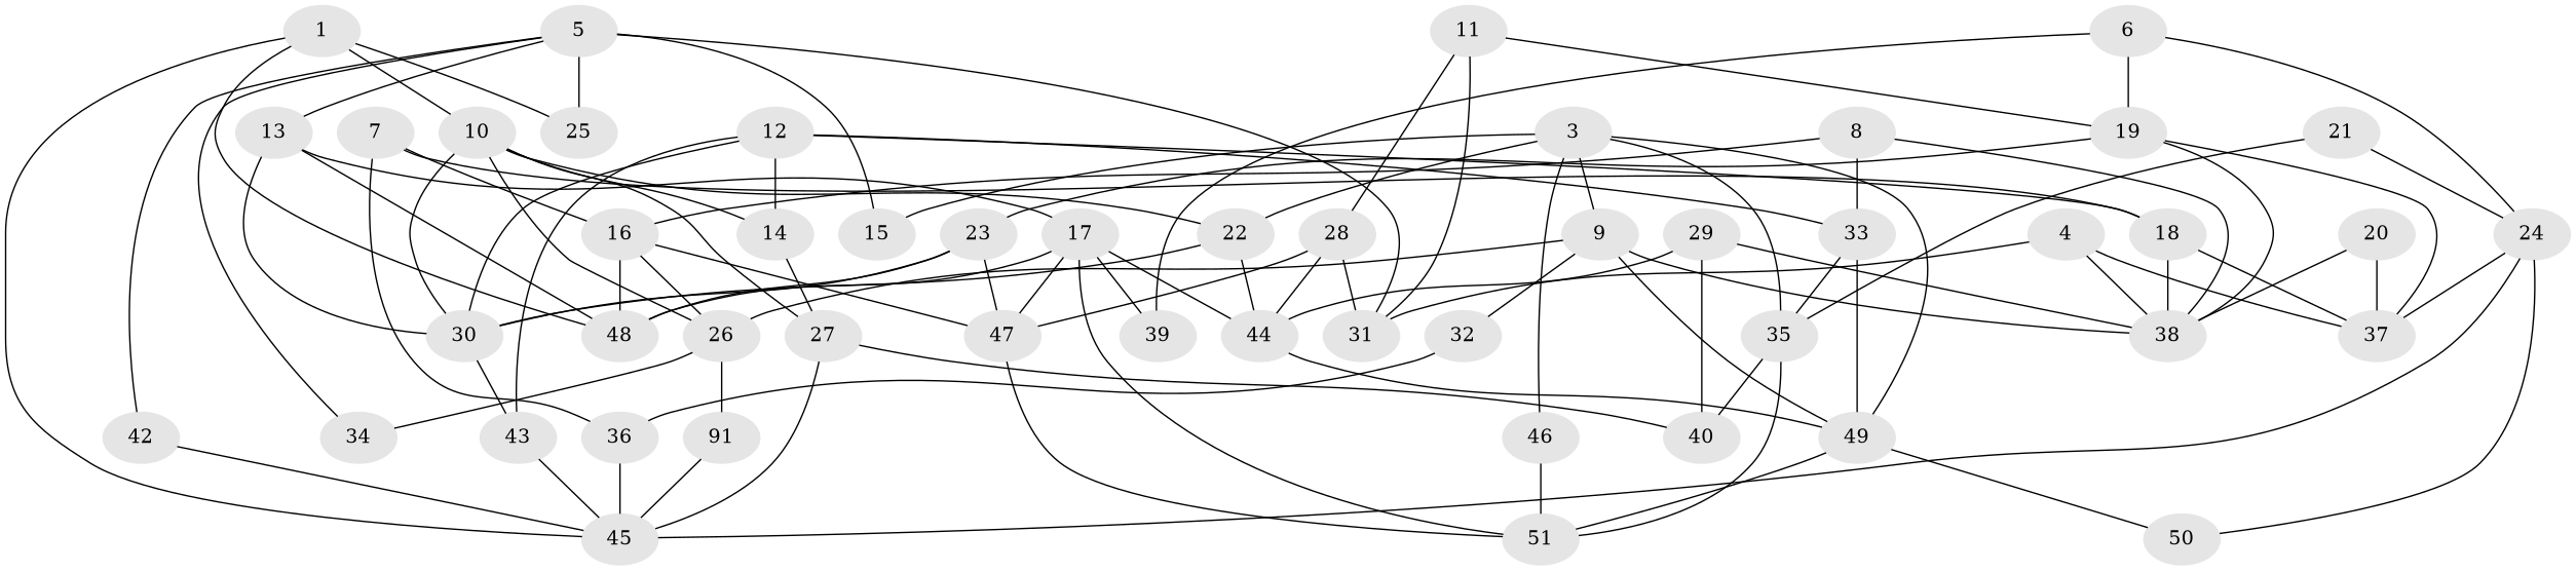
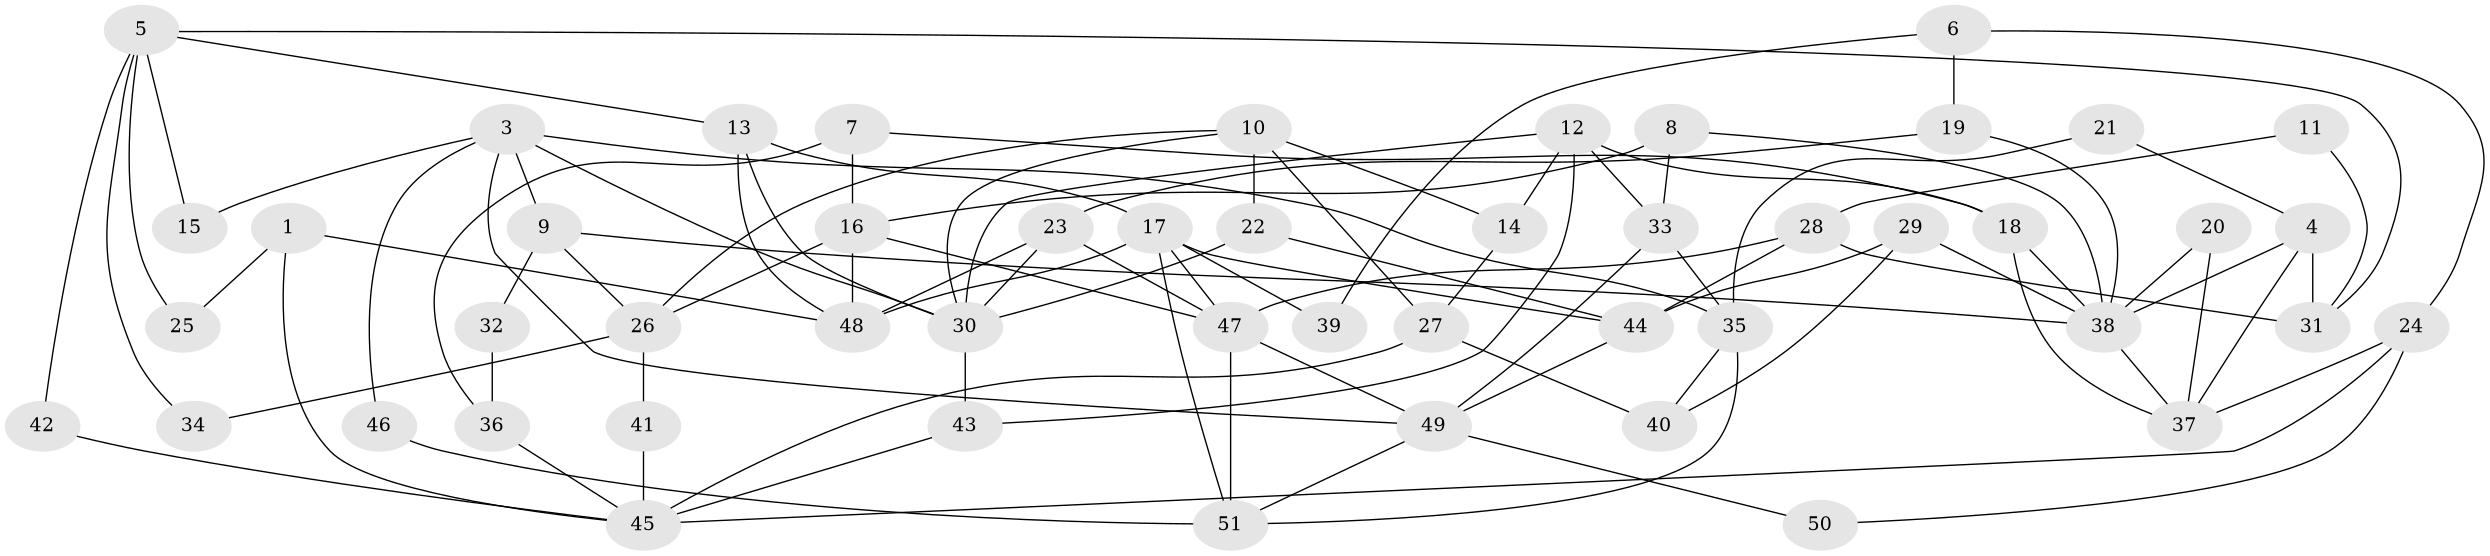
  graph {
    node [color=gray90 style=filled]
    1
    10
    25
    45
    48
    30
    26
    14
    22
    27
    3
    9
    15
    35
    46
    49
    38
    32
    43
    51
    40
    50
    4
    31
    37
    5
    13
    34
    42
    17
    6
    19
    24
    39
    23
    7
    16
    18
    36
    47
    8
    33
-   41 [label=91]
+   41
    44
    11
    28
    12
    20
    21
    29
-   1 -- 10
    1 -- 25
    1 -- 45
    1 -- 48
    10 -- 30
    10 -- 26
    10 -- 14
    10 -- 22
    10 -- 27
    30 -- 43
    26 -- 34
    26 -- 41
    14 -- 27
    22 -- 30
    22 -- 44
    27 -- 45
    27 -- 40
-   3 -- 22
+   3 -- 30
    3 -- 9
    3 -- 15
    3 -- 35
    3 -- 46
    3 -- 49
    9 -- 26
    9 -- 38
    9 -- 32
    35 -- 51
    35 -- 40
    46 -- 51
    49 -- 51
    49 -- 50
    32 -- 36
    43 -- 45
    4 -- 38
    4 -- 31
    4 -- 37
    5 -- 25
    5 -- 15
    5 -- 31
    5 -- 13
    5 -- 34
    5 -- 42
    13 -- 48
    13 -- 30
    13 -- 17
    42 -- 45
    17 -- 48
    17 -- 51
    17 -- 39
    17 -- 47
    17 -- 44
    6 -- 19
    6 -- 24
    6 -- 39
    19 -- 38
-   19 -- 37
+   38 -- 37
    19 -- 23
    24 -- 45
    24 -- 50
    24 -- 37
    23 -- 48
    23 -- 30
    23 -- 47
    7 -- 16
    7 -- 18
    7 -- 36
    16 -- 48
    16 -- 26
    16 -- 47
    18 -- 38
    18 -- 37
    36 -- 45
-   9 -- 49
+   47 -- 49
    47 -- 51
    8 -- 38
    8 -- 16
    8 -- 33
    33 -- 35
    33 -- 49
    41 -- 45
    44 -- 49
    11 -- 31
-   11 -- 19
    11 -- 28
    28 -- 31
    28 -- 47
    28 -- 44
    12 -- 30
    12 -- 14
    12 -- 43
    12 -- 18
    12 -- 33
    20 -- 38
    20 -- 37
    21 -- 35
-   21 -- 24
+   21 -- 4
    29 -- 38
    29 -- 40
    29 -- 44
  }
